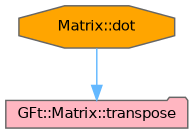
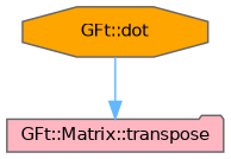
  digraph {
    rankdir=TB
    node [fontname=Helvetica fontsize=10 style=filled]
-   n1 [color=gray40 fillcolor=orange fontcolor=black height=0.2 label="Matrix::dot" shape=octagon width=0.4]
+   n1 [color=gray40 fillcolor=orange fontcolor=black height=0.2 label="GFt::dot" shape=octagon width=0.4]
    n2 [color=grey40 fillcolor=lightpink height=0.2 label="GFt::Matrix::transpose" shape=folder width=0.4]
    n1 -> n2 [color=steelblue1 fontname=Helvetica fontsize=10 labelfontname=Helvetica labelfontsize=10 style=solid]
  }
